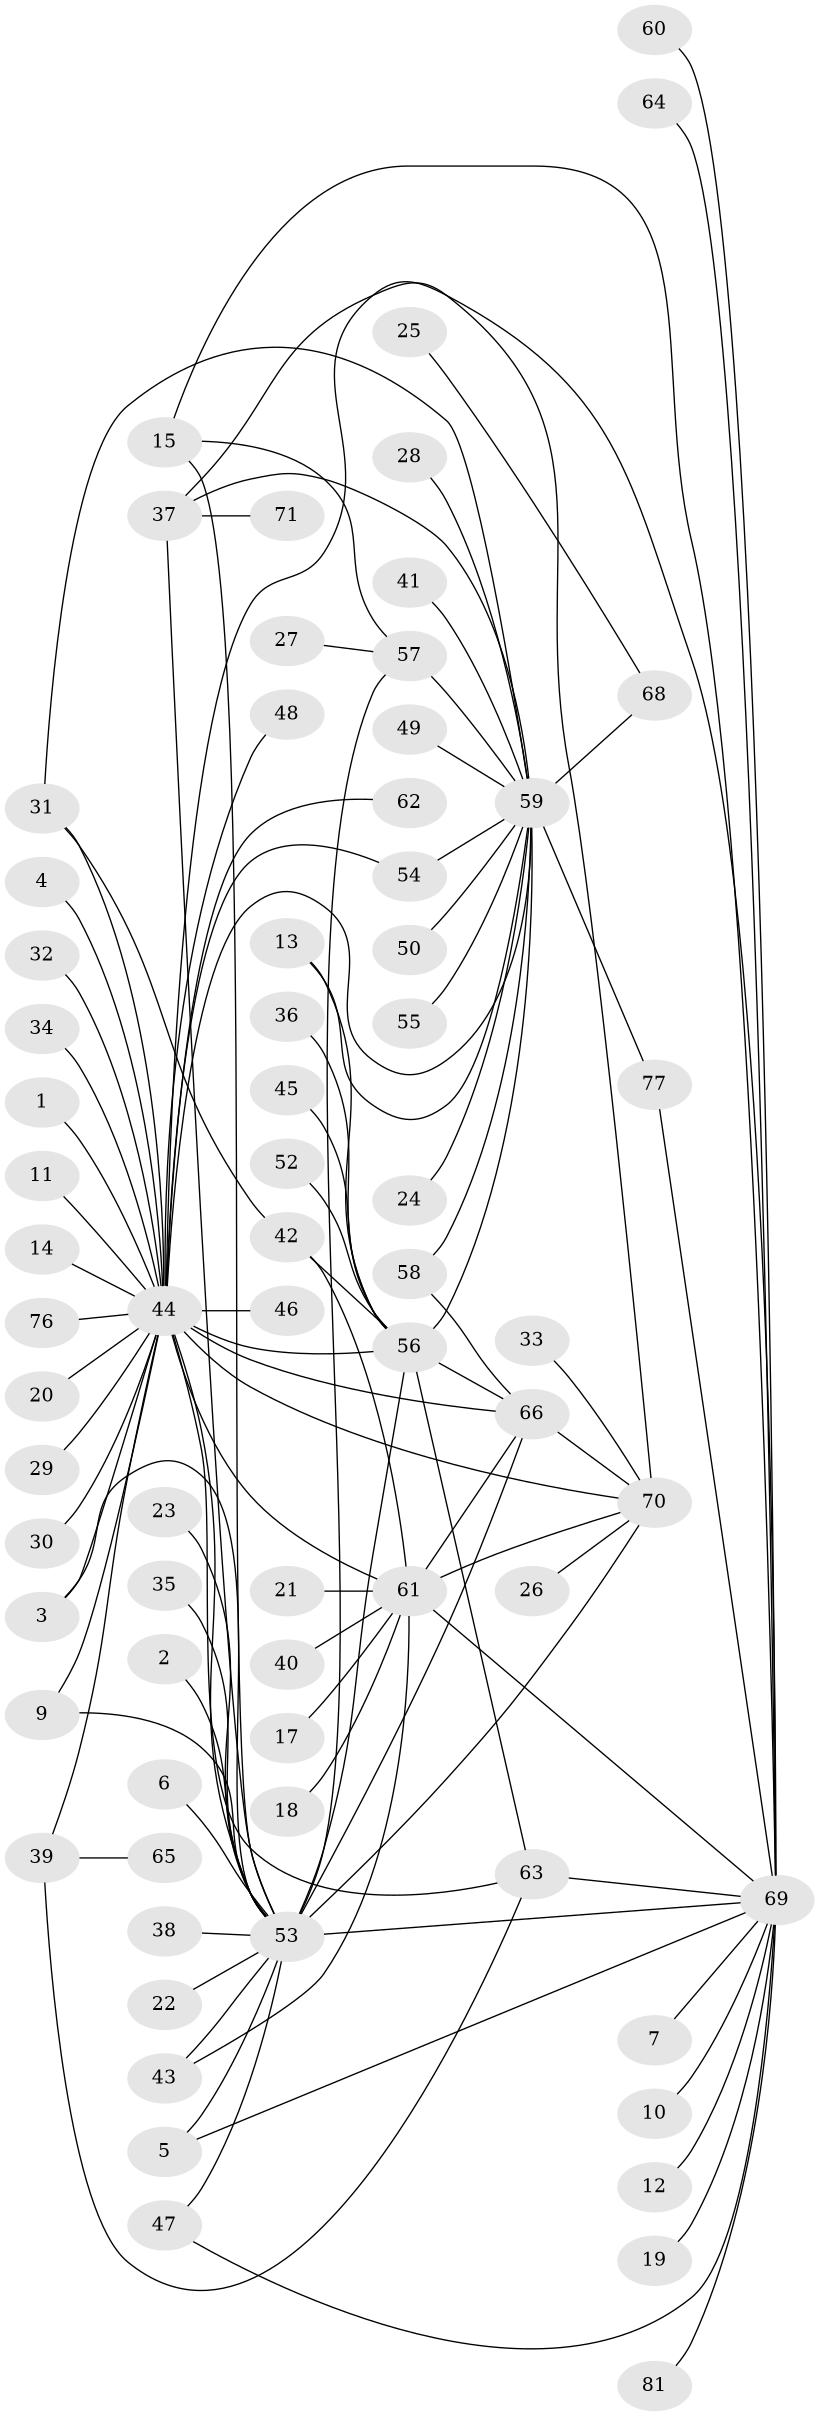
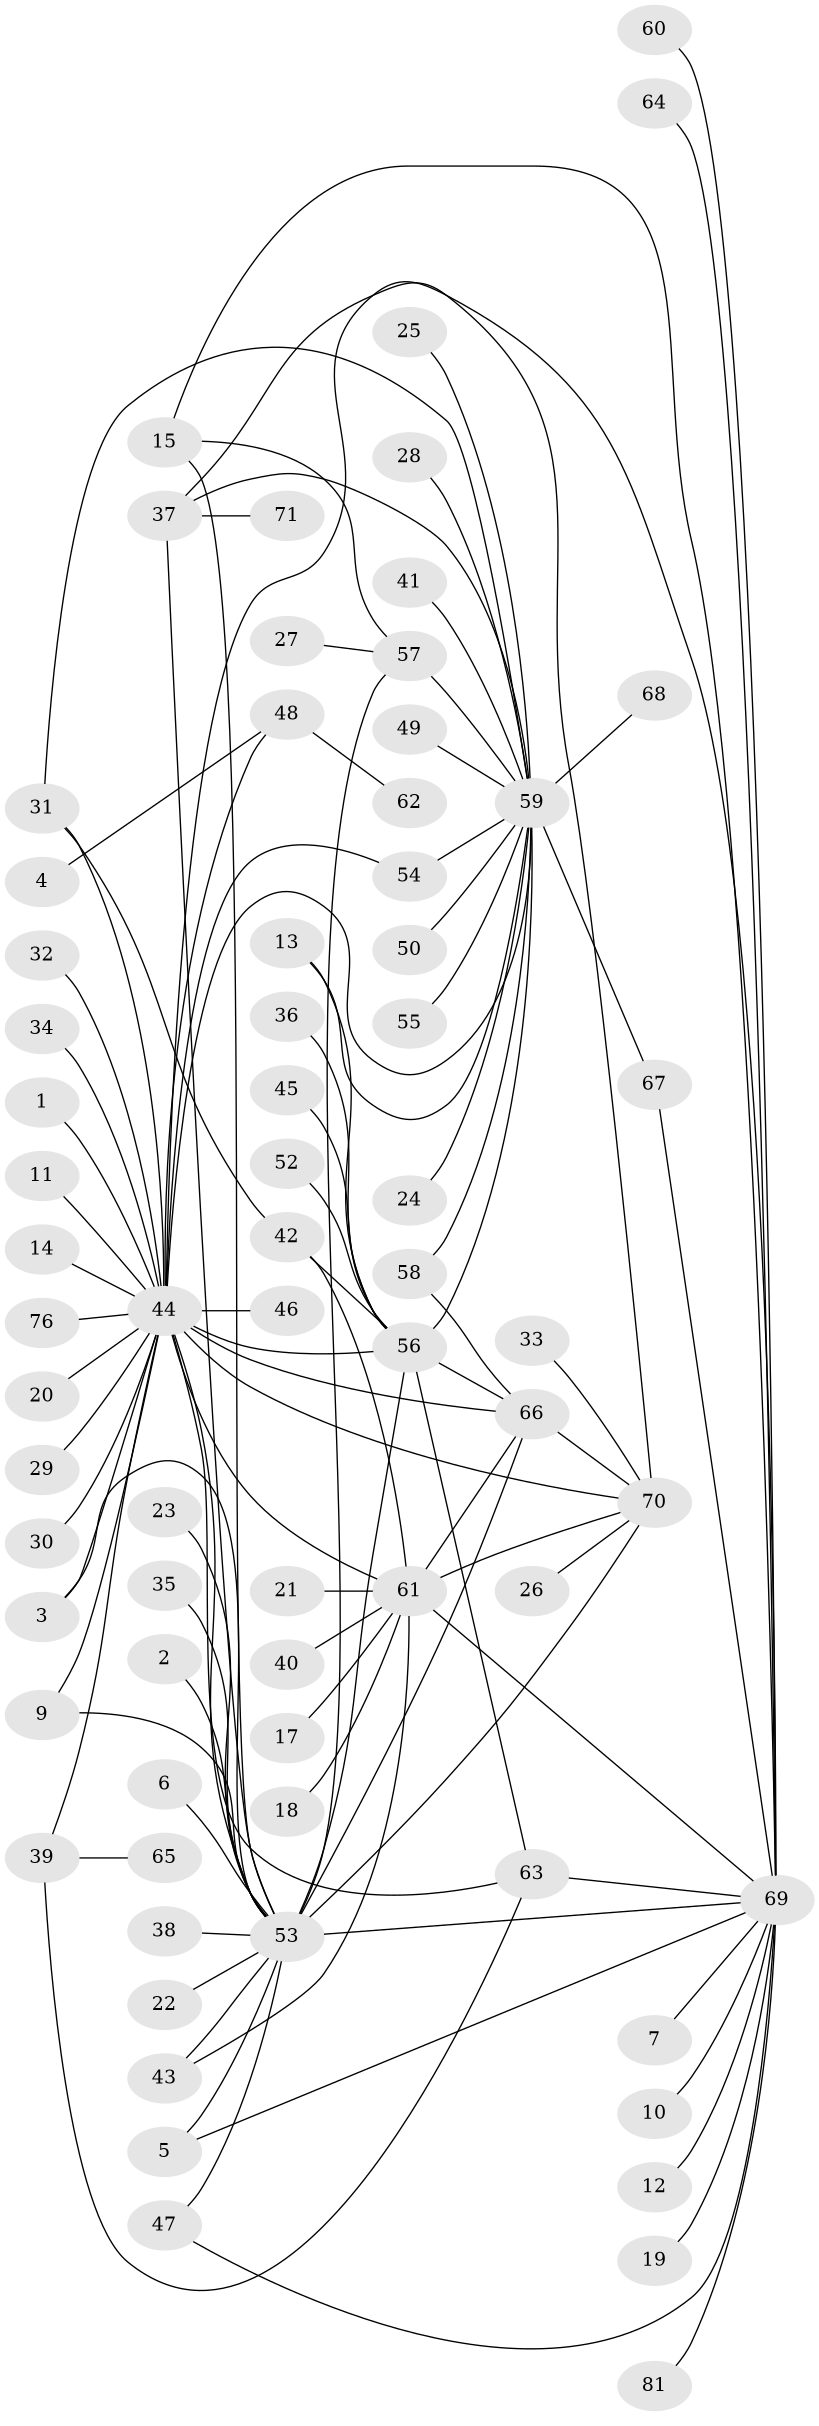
  graph {
    fontname="DejaVu Serif"
    rankdir=LR
    node [color=gray90 fontname="DejaVu Serif" style=filled]
    edge [fontname="DejaVu Serif" weight=1.0]
    1
    44
    53
    69
    56
    59
    61
    70
    63
    46
    48
    54
    62
    66
    2
    57
    3
    4
    5
    6
    7
    9
    10
    11
    12
    13
-   67 [label=77]
+   67
    68
    14
    15
    n31 [label=76]
    17
    18
    19
    20
    21
    22
    23
    24
    25
    26
    27
    28
    29
    30
    31
    42
    32
    33
    34
    35
    36
    37
    71
    38
    39
    65
    40
    41
    43
    58
    45
    47
    49
    50
    n66 [label=81]
    52
    55
    60
    64
    1 -- 44
    44 -- 53
    44 -- 69 [weight=2.0]
    44 -- 56
    44 -- 59
    44 -- 61
    44 -- 70
    44 -- 63
    44 -- 46
    44 -- 48
    44 -- 54
-   44 -- 62
+   48 -- 62
    44 -- 66
    53 -- 69
    53 -- 56
    53 -- 70
    53 -- 66
    53 -- 57
    56 -- 59
    56 -- 63
    56 -- 66
    59 -- 67
    59 -- 68
    61 -- 69
    61 -- 70 [weight=2.0]
    61 -- 66
    63 -- 69
    54 -- 59
    66 -- 70
    2 -- 53
    57 -- 59 [weight=2.0]
    3 -- 44
    3 -- 53
-   4 -- 44
+   4 -- 48
    5 -- 53
    5 -- 69
    6 -- 53
    7 -- 69
    9 -- 44
    9 -- 53
    10 -- 69
    11 -- 44
    12 -- 69
    13 -- 56
    13 -- 59
    67 -- 69
    14 -- 44
    15 -- 53
    15 -- 69
    15 -- 57
    n31 -- 44
    17 -- 61
    18 -- 61
    19 -- 69
    20 -- 44
    21 -- 61
    22 -- 53
    23 -- 53
    24 -- 59
-   25 -- 68
+   25 -- 59
    26 -- 70
    27 -- 57
    28 -- 59
    29 -- 44
    30 -- 44
    31 -- 44
    31 -- 59
    31 -- 42
    42 -- 56
    42 -- 61
    32 -- 44
    33 -- 70
    34 -- 44
    35 -- 53
    36 -- 56
    37 -- 53
    37 -- 59
    37 -- 70
    37 -- 71
    38 -- 53
    39 -- 44
    39 -- 63
    39 -- 65
    40 -- 61
    41 -- 59
    43 -- 53
    43 -- 61
    58 -- 59
    58 -- 66
    45 -- 56
    47 -- 53
    47 -- 69
    49 -- 59
    50 -- 59
    n66 -- 69
    52 -- 56
    55 -- 59
    60 -- 69
    64 -- 69
  }
